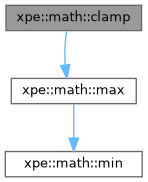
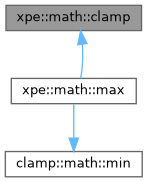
  digraph {
    rankdir=TB
    node [color=grey40 fillcolor=white fontname=Helvetica fontsize=10 shape=box style=filled]
    edge [color=steelblue1 fontname=Helvetica fontsize=10 labelfontname=Helvetica labelfontsize=10 style=solid]
    n1 [color=gray40 fillcolor=grey60 fontcolor=black height=0.2 label="xpe::math::clamp" width=0.4]
    n2 [height=0.2 label="xpe::math::max" width=0.4]
-   n3 [height=0.2 label="xpe::math::min" width=0.4]
-   n1 -> n2
+   n3 [height=0.2 label="clamp::math::min" width=0.4]
+   n2 -> n1
    n2 -> n3
  }
